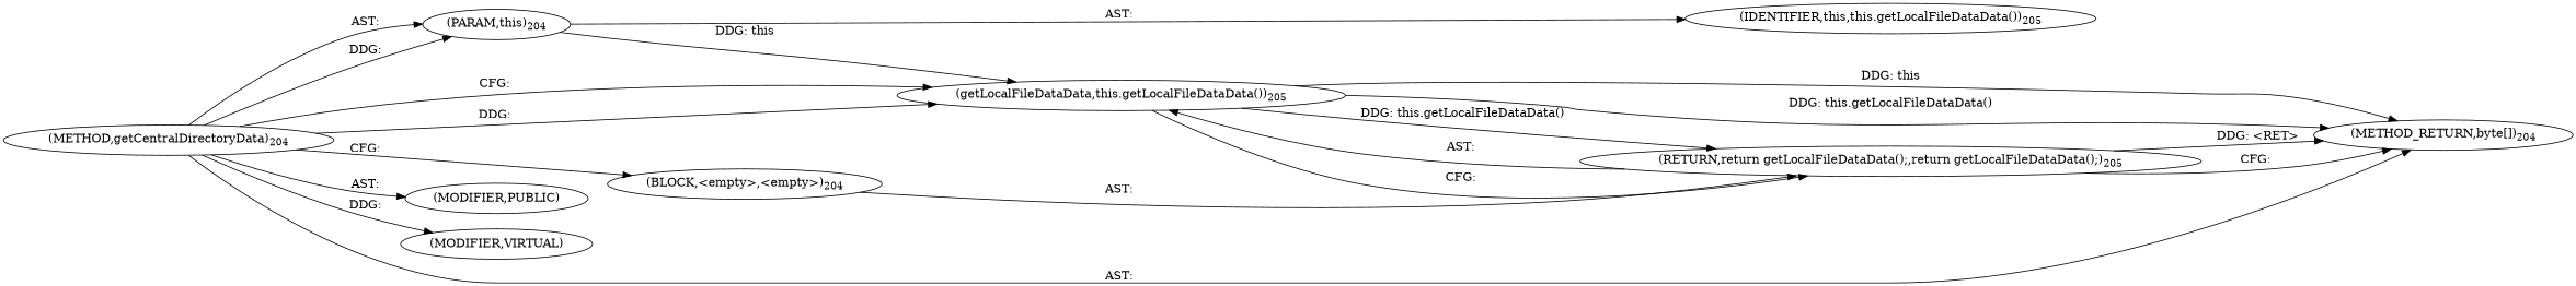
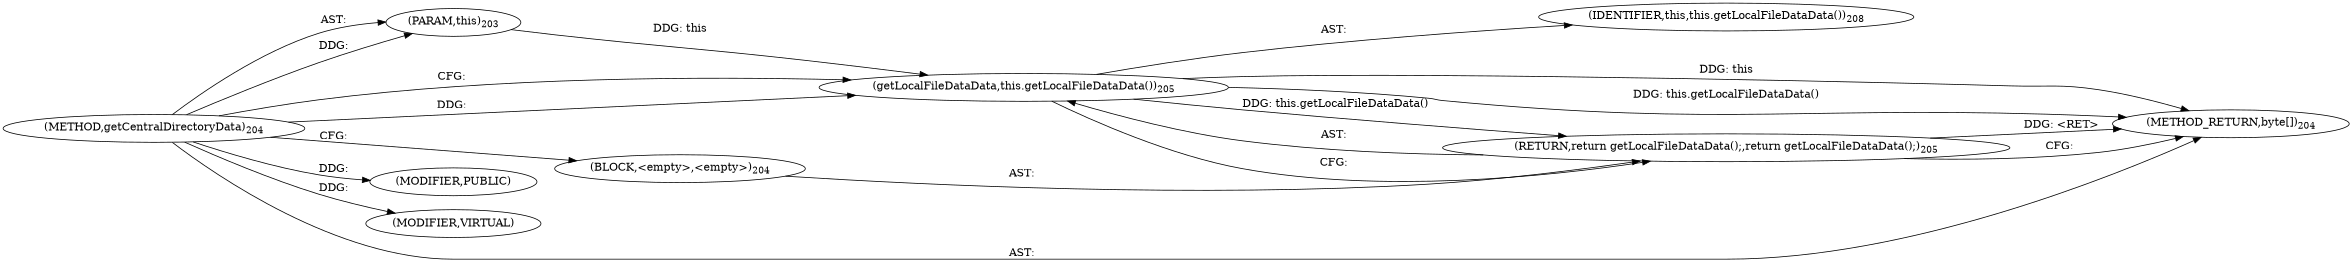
  digraph {
    rankdir=LR
    n1 [label=<(METHOD,getCentralDirectoryData)<SUB>204</SUB>>]
-   n2 [label=<(PARAM,this)<SUB>204</SUB>>]
+   n2 [label=<(PARAM,this)<SUB>203</SUB>>]
    n3 [label=<(BLOCK,&lt;empty&gt;,&lt;empty&gt;)<SUB>204</SUB>>]
    n4 [label=<(getLocalFileDataData,this.getLocalFileDataData())<SUB>205</SUB>>]
    n5 [label=<(MODIFIER,PUBLIC)>]
    n6 [label=<(MODIFIER,VIRTUAL)>]
    n7 [label=<(METHOD_RETURN,byte[])<SUB>204</SUB>>]
    n8 [label=<(RETURN,return getLocalFileDataData();,return getLocalFileDataData();)<SUB>205</SUB>>]
-   n9 [label=<(IDENTIFIER,this,this.getLocalFileDataData())<SUB>205</SUB>>]
+   n9 [label=<(IDENTIFIER,this,this.getLocalFileDataData())<SUB>208</SUB>>]
    n1 -> n2 [label="AST: "]
    n1 -> n2 [label="DDG: "]
    n1 -> n3 [label="CFG: "]
    n1 -> n4 [label="CFG: "]
    n1 -> n4 [label="DDG: "]
-   n1 -> n5 [label="AST: "]
+   n1 -> n5 [label="DDG: "]
    n1 -> n6 [label="DDG: "]
    n1 -> n7 [label="AST: "]
    n2 -> n4 [label="DDG: this"]
    n3 -> n8 [label="AST: "]
    n4 -> n7 [label="DDG: this"]
    n4 -> n7 [label="DDG: this.getLocalFileDataData()"]
    n4 -> n8 [label="CFG: "]
    n4 -> n8 [label="DDG: this.getLocalFileDataData()"]
-   n2 -> n9 [label="AST: "]
+   n4 -> n9 [label="AST: "]
    n8 -> n4 [label="AST: "]
    n8 -> n7 [label="CFG: "]
    n8 -> n7 [label="DDG: &lt;RET&gt;"]
  }
